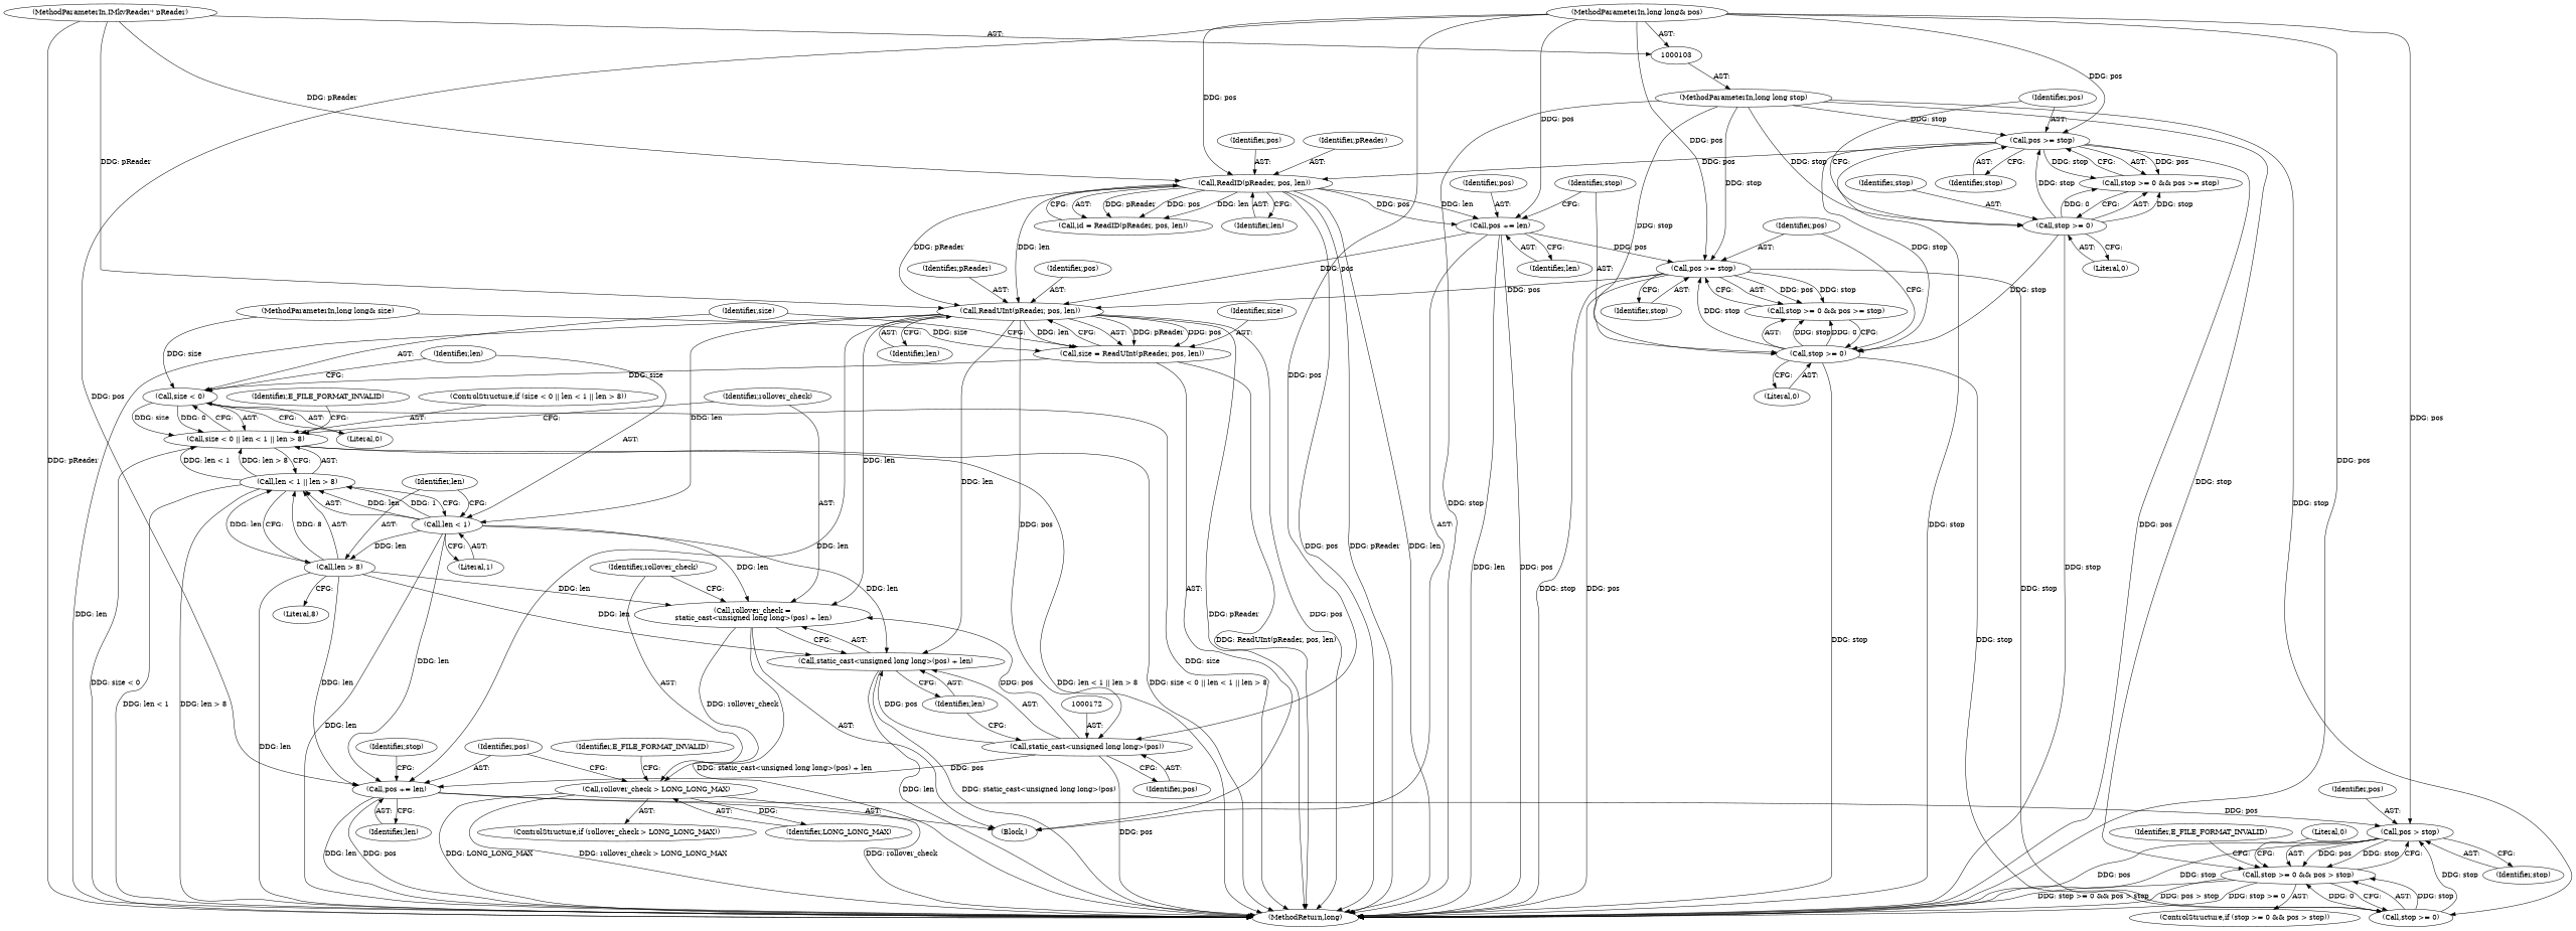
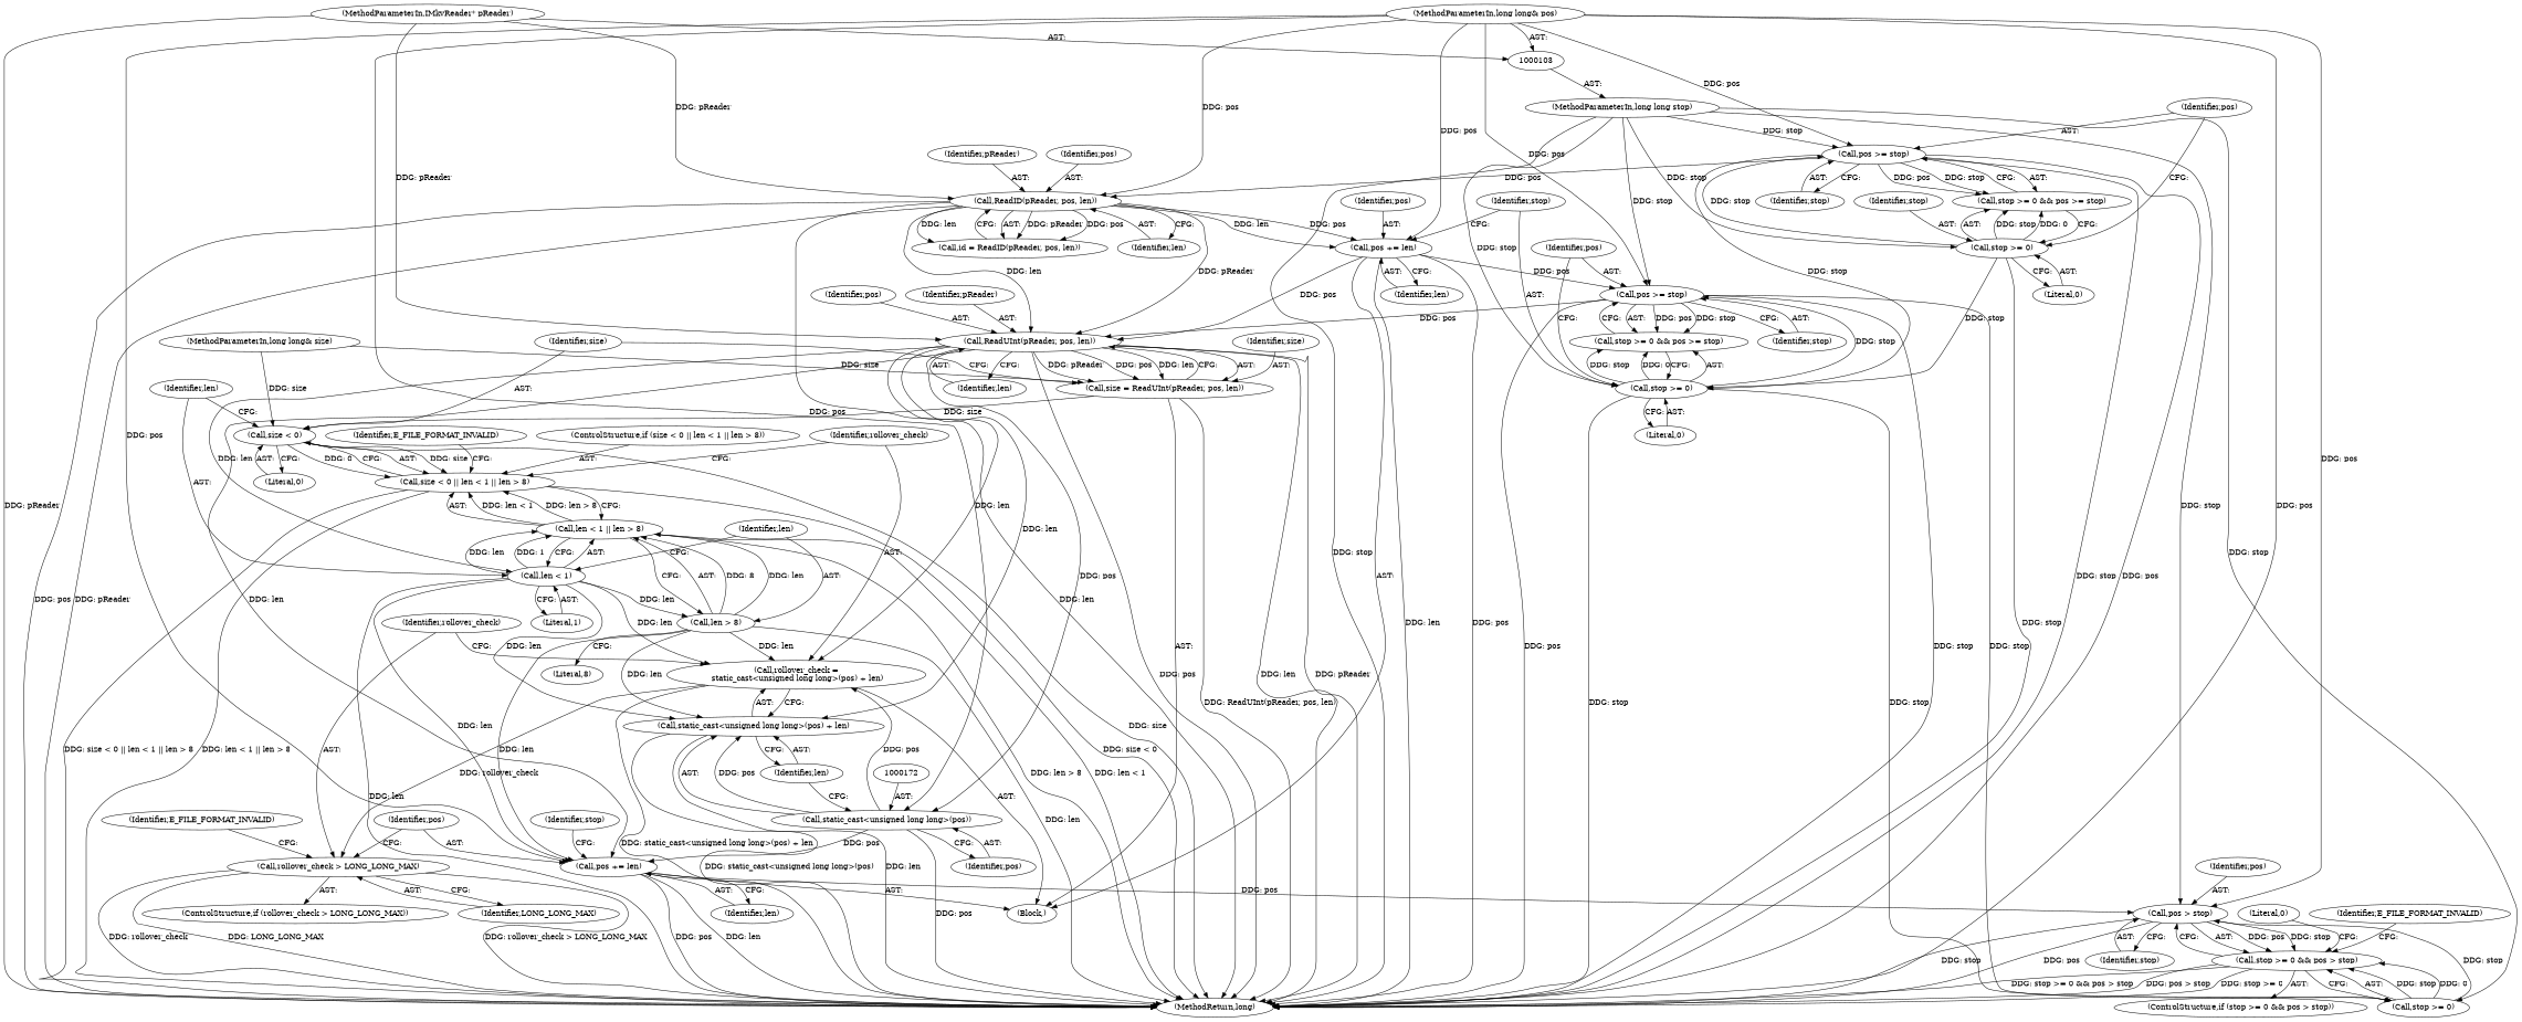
  digraph {
    n1 [label="(Call,ReadUInt(pReader, pos, len))"]
    n2 [label="(Call,size = ReadUInt(pReader, pos, len))"]
    n3 [label="(Call,len < 1)"]
    n4 [label="(Call,rollover_check =\n static_cast<unsigned long long>(pos) + len)"]
    n5 [label="(Call,static_cast<unsigned long long>(pos) + len)"]
    n6 [label="(Call,pos += len)"]
    n7 [label="(Call,static_cast<unsigned long long>(pos))"]
    n8 [label="(MethodReturn,long)"]
    n9 [label="(Identifier,len)"]
    n10 [label="(Block,)"]
    n11 [label="(Call,size < 0)"]
    n12 [label="(Call,len < 1 || len > 8)"]
    n13 [label="(Call,len > 8)"]
    n14 [label="(Literal,1)"]
    n15 [label="(Call,rollover_check > LONG_LONG_MAX)"]
    n16 [label="(Identifier,len)"]
    n17 [label="(Call,pos > stop)"]
    n18 [label="(Identifier,len)"]
    n19 [label="(Identifier,pos)"]
    n20 [label="(Call,ReadID(pReader, pos, len))"]
    n21 [label="(Call,pos += len)"]
    n22 [label="(Call,id = ReadID(pReader, pos, len))"]
    n23 [label="(Identifier,len)"]
    n24 [label="(Call,pos >= stop)"]
    n25 [label="(Identifier,len)"]
    n26 [label="(MethodParameterIn,IMkvReader* pReader)"]
    1000103
    n28 [label="(MethodParameterIn,long long stop)"]
    n29 [label="(Call,pos >= stop)"]
    n30 [label="(Call,stop >= 0)"]
    n31 [label="(Identifier,stop)"]
    n32 [label="(Call,stop >= 0 && pos >= stop)"]
    n33 [label="(Call,stop >= 0)"]
    n34 [label="(Call,stop >= 0 && pos >= stop)"]
    n35 [label="(Literal,0)"]
    n36 [label="(Call,stop >= 0)"]
    n37 [label="(MethodParameterIn,long long& pos)"]
    n38 [label="(Identifier,stop)"]
    n39 [label="(Call,stop >= 0 && pos > stop)"]
    n40 [label="(Identifier,stop)"]
    n41 [label="(Literal,0)"]
    n42 [label="(Call,size < 0 || len < 1 || len > 8)"]
    n43 [label="(Literal,0)"]
    n44 [label="(ControlStructure,if (size < 0 || len < 1 || len > 8))"]
    n45 [label="(Literal,8)"]
    n46 [label="(ControlStructure,if (rollover_check > LONG_LONG_MAX))"]
    n47 [label="(Identifier,LONG_LONG_MAX)"]
    n48 [label="(ControlStructure,if (stop >= 0 && pos > stop))"]
    n49 [label="(Identifier,pos)"]
    n50 [label="(Literal,0)"]
    n51 [label="(Identifier,pos)"]
    n52 [label="(Identifier,E_FILE_FORMAT_INVALID)"]
    n53 [label="(Identifier,pReader)"]
    n54 [label="(Identifier,pos)"]
    n55 [label="(Identifier,size)"]
    n56 [label="(Identifier,rollover_check)"]
    n57 [label="(Identifier,stop)"]
    n58 [label="(Identifier,stop)"]
    n59 [label="(MethodParameterIn,long long& size)"]
    n60 [label="(Identifier,len)"]
    n61 [label="(Identifier,E_FILE_FORMAT_INVALID)"]
    n62 [label="(Identifier,len)"]
    n63 [label="(Identifier,stop)"]
    n64 [label="(Identifier,E_FILE_FORMAT_INVALID)"]
    n65 [label="(Identifier,pos)"]
    n66 [label="(Identifier,rollover_check)"]
    n67 [label="(Identifier,pos)"]
    n68 [label="(Identifier,pos)"]
    n69 [label="(Identifier,pReader)"]
    n70 [label="(Identifier,size)"]
    n71 [label="(Identifier,pos)"]
    1000172
    n1 -> n2 [label="AST: "]
    n1 -> n2 [label="DDG: pReader"]
    n1 -> n2 [label="DDG: pos"]
    n1 -> n2 [label="DDG: len"]
    n1 -> n3 [label="DDG: len"]
    n1 -> n4 [label="DDG: len"]
    n1 -> n5 [label="DDG: len"]
    n1 -> n6 [label="DDG: len"]
    n1 -> n7 [label="DDG: pos"]
    n1 -> n8 [label="DDG: len"]
    n1 -> n8 [label="DDG: pReader"]
    n1 -> n8 [label="DDG: pos"]
    n1 -> n9 [label="CFG: "]
    n2 -> n1 [label="CFG: "]
    n2 -> n8 [label="DDG: ReadUInt(pReader, pos, len)"]
    n2 -> n10 [label="AST: "]
    n2 -> n11 [label="DDG: size"]
    n3 -> n4 [label="DDG: len"]
    n3 -> n5 [label="DDG: len"]
    n3 -> n6 [label="DDG: len"]
    n3 -> n8 [label="DDG: len"]
    n3 -> n12 [label="AST: "]
    n3 -> n12 [label="DDG: len"]
    n3 -> n12 [label="DDG: 1"]
    n3 -> n13 [label="DDG: len"]
    n3 -> n14 [label="CFG: "]
    n4 -> n5 [label="CFG: "]
    n4 -> n8 [label="DDG: static_cast<unsigned long long>(pos) + len"]
    n4 -> n10 [label="AST: "]
    n4 -> n15 [label="DDG: rollover_check"]
    n5 -> n4 [label="AST: "]
    n5 -> n8 [label="DDG: static_cast<unsigned long long>(pos)"]
    n5 -> n8 [label="DDG: len"]
    n5 -> n16 [label="CFG: "]
    n6 -> n8 [label="DDG: pos"]
    n6 -> n8 [label="DDG: len"]
    n6 -> n10 [label="AST: "]
    n6 -> n17 [label="DDG: pos"]
    n6 -> n18 [label="CFG: "]
    n7 -> n4 [label="DDG: pos"]
    n7 -> n5 [label="AST: "]
    n7 -> n5 [label="DDG: pos"]
    n7 -> n6 [label="DDG: pos"]
    n7 -> n8 [label="DDG: pos"]
    n7 -> n19 [label="CFG: "]
    n9 -> n1 [label="AST: "]
    n11 -> n8 [label="DDG: size"]
    n11 -> n42 [label="AST: "]
    n11 -> n42 [label="DDG: size"]
    n11 -> n42 [label="DDG: 0"]
    n11 -> n43 [label="CFG: "]
    n12 -> n3 [label="CFG: "]
    n12 -> n8 [label="DDG: len < 1"]
    n12 -> n8 [label="DDG: len > 8"]
    n12 -> n13 [label="CFG: "]
    n12 -> n42 [label="AST: "]
    n12 -> n42 [label="DDG: len < 1"]
    n12 -> n42 [label="DDG: len > 8"]
    n13 -> n4 [label="DDG: len"]
    n13 -> n5 [label="DDG: len"]
    n13 -> n6 [label="DDG: len"]
    n13 -> n8 [label="DDG: len"]
    n13 -> n12 [label="AST: "]
    n13 -> n12 [label="DDG: len"]
    n13 -> n12 [label="DDG: 8"]
    n13 -> n45 [label="CFG: "]
    n14 -> n3 [label="AST: "]
    n15 -> n8 [label="DDG: LONG_LONG_MAX"]
    n15 -> n8 [label="DDG: rollover_check > LONG_LONG_MAX"]
    n15 -> n8 [label="DDG: rollover_check"]
    n15 -> n46 [label="AST: "]
-   n15 -> n47 [label="DDG: "]
+   n15 -> n47 [label="CFG: "]
    n16 -> n5 [label="AST: "]
    n16 -> n7 [label="CFG: "]
    n17 -> n8 [label="DDG: pos"]
    n17 -> n8 [label="DDG: stop"]
    n17 -> n39 [label="AST: "]
    n17 -> n39 [label="DDG: pos"]
    n17 -> n39 [label="DDG: stop"]
    n17 -> n40 [label="CFG: "]
    n18 -> n6 [label="AST: "]
    n19 -> n7 [label="AST: "]
    n20 -> n1 [label="DDG: pReader"]
    n20 -> n1 [label="DDG: len"]
    n20 -> n8 [label="DDG: pos"]
    n20 -> n8 [label="DDG: pReader"]
    n20 -> n8 [label="DDG: len"]
    n20 -> n21 [label="DDG: len"]
    n20 -> n21 [label="DDG: pos"]
    n20 -> n22 [label="AST: "]
    n20 -> n22 [label="DDG: pReader"]
    n20 -> n22 [label="DDG: pos"]
    n20 -> n22 [label="DDG: len"]
    n20 -> n23 [label="CFG: "]
    n21 -> n1 [label="DDG: pos"]
    n21 -> n8 [label="DDG: pos"]
    n21 -> n8 [label="DDG: len"]
    n21 -> n10 [label="AST: "]
    n21 -> n24 [label="DDG: pos"]
    n21 -> n25 [label="CFG: "]
    n22 -> n20 [label="CFG: "]
    n23 -> n20 [label="AST: "]
    n24 -> n1 [label="DDG: pos"]
    n24 -> n8 [label="DDG: pos"]
    n24 -> n8 [label="DDG: stop"]
    n24 -> n33 [label="DDG: stop"]
    n24 -> n34 [label="AST: "]
    n24 -> n34 [label="DDG: pos"]
    n24 -> n34 [label="DDG: stop"]
    n24 -> n38 [label="CFG: "]
    n25 -> n21 [label="AST: "]
    n26 -> n1 [label="DDG: pReader"]
    n26 -> n8 [label="DDG: pReader"]
    n26 -> n20 [label="DDG: pReader"]
    n26 -> 1000103 [label="AST: "]
    1000103 -> n28 [label="AST: "]
    n28 -> n8 [label="DDG: stop"]
-   n28 -> n39 [label="DDG: stop"]
+   n28 -> n17 [label="DDG: stop"]
    n28 -> n24 [label="DDG: stop"]
    n28 -> n29 [label="DDG: stop"]
    n28 -> n30 [label="DDG: stop"]
    n28 -> n33 [label="DDG: stop"]
    n28 -> n36 [label="DDG: stop"]
    n29 -> n8 [label="DDG: stop"]
    n29 -> n8 [label="DDG: pos"]
    n29 -> n20 [label="DDG: pos"]
    n29 -> n30 [label="DDG: stop"]
    n29 -> n31 [label="CFG: "]
    n29 -> n32 [label="AST: "]
    n29 -> n32 [label="DDG: pos"]
    n29 -> n32 [label="DDG: stop"]
    n30 -> n8 [label="DDG: stop"]
    n30 -> n24 [label="DDG: stop"]
    n30 -> n33 [label="DDG: stop"]
    n30 -> n34 [label="AST: "]
    n30 -> n34 [label="DDG: stop"]
    n30 -> n34 [label="DDG: 0"]
    n30 -> n35 [label="CFG: "]
    n31 -> n29 [label="AST: "]
    n32 -> n29 [label="CFG: "]
    n32 -> n36 [label="CFG: "]
    n33 -> n17 [label="DDG: stop"]
    n33 -> n39 [label="AST: "]
    n33 -> n39 [label="DDG: stop"]
    n33 -> n39 [label="DDG: 0"]
    n34 -> n24 [label="CFG: "]
    n34 -> n30 [label="CFG: "]
    n35 -> n30 [label="AST: "]
    n36 -> n8 [label="DDG: stop"]
    n36 -> n29 [label="DDG: stop"]
    n36 -> n30 [label="DDG: stop"]
    n36 -> n32 [label="AST: "]
    n36 -> n32 [label="DDG: stop"]
    n36 -> n32 [label="DDG: 0"]
    n36 -> n41 [label="CFG: "]
    n37 -> n6 [label="DDG: pos"]
    n37 -> n7 [label="DDG: pos"]
    n37 -> n8 [label="DDG: pos"]
    n37 -> n17 [label="DDG: pos"]
    n37 -> n20 [label="DDG: pos"]
    n37 -> n21 [label="DDG: pos"]
    n37 -> n24 [label="DDG: pos"]
    n37 -> 1000103 [label="AST: "]
    n37 -> n29 [label="DDG: pos"]
    n38 -> n24 [label="AST: "]
    n39 -> n8 [label="DDG: stop >= 0 && pos > stop"]
    n39 -> n8 [label="DDG: pos > stop"]
    n39 -> n8 [label="DDG: stop >= 0"]
    n39 -> n17 [label="CFG: "]
    n39 -> n33 [label="CFG: "]
    n39 -> n48 [label="AST: "]
    n40 -> n17 [label="AST: "]
    n41 -> n36 [label="AST: "]
    n42 -> n8 [label="DDG: len < 1 || len > 8"]
    n42 -> n8 [label="DDG: size < 0 || len < 1 || len > 8"]
    n42 -> n8 [label="DDG: size < 0"]
    n42 -> n11 [label="CFG: "]
    n42 -> n12 [label="CFG: "]
    n43 -> n11 [label="AST: "]
    n44 -> n42 [label="AST: "]
    n47 -> n15 [label="AST: "]
    n49 -> n24 [label="AST: "]
    n49 -> n30 [label="CFG: "]
    n50 -> n39 [label="CFG: "]
    n51 -> n17 [label="AST: "]
    n52 -> n39 [label="CFG: "]
    n53 -> n1 [label="AST: "]
    n54 -> n6 [label="AST: "]
    n54 -> n15 [label="CFG: "]
    n55 -> n2 [label="CFG: "]
    n55 -> n11 [label="AST: "]
    n56 -> n4 [label="AST: "]
    n56 -> n42 [label="CFG: "]
    n57 -> n36 [label="AST: "]
    n58 -> n21 [label="CFG: "]
    n58 -> n30 [label="AST: "]
    n59 -> n2 [label="DDG: size"]
    n59 -> n11 [label="DDG: size"]
    n60 -> n3 [label="AST: "]
    n60 -> n11 [label="CFG: "]
    n61 -> n42 [label="CFG: "]
    n62 -> n3 [label="CFG: "]
    n62 -> n13 [label="AST: "]
    n63 -> n6 [label="CFG: "]
    n64 -> n15 [label="CFG: "]
    n65 -> n20 [label="AST: "]
    n66 -> n4 [label="CFG: "]
    n66 -> n15 [label="AST: "]
    n67 -> n1 [label="AST: "]
    n68 -> n29 [label="AST: "]
    n68 -> n36 [label="CFG: "]
    n69 -> n20 [label="AST: "]
    n70 -> n2 [label="AST: "]
    n71 -> n21 [label="AST: "]
    1000172 -> n7 [label="AST: "]
  }
